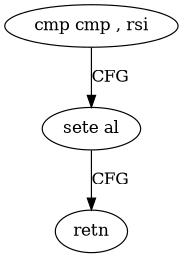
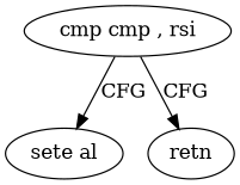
  digraph {
    n1 [label="cmp cmp , rsi"]
    n2 [label="sete al"]
    n3 [label=retn]
    n1 -> n2 [label=CFG]
-   n2 -> n3 [label=CFG]
+   n1 -> n3 [label=CFG]
  }
